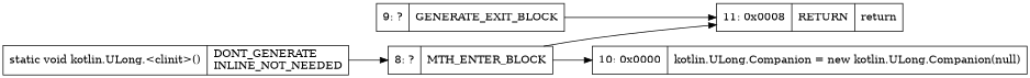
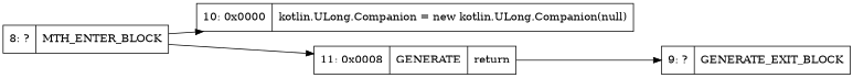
  digraph {
    rankdir=LR
    node [shape=record]
    n1 [label="{8\:\ ?|MTH_ENTER_BLOCK\l}"]
    n2 [label="{10\:\ 0x0000|kotlin.ULong.Companion = new kotlin.ULong.Companion(null)\l}"]
-   n3 [label="{11\:\ 0x0008|RETURN\l|return\l}"]
+   n3 [label="{11\:\ 0x0008|GENERATE\l|return\l}"]
    n4 [label="{9\:\ ?|GENERATE_EXIT_BLOCK\l}"]
-   n5 [label="{static void kotlin.ULong.\<clinit\>()  | DONT_GENERATE\lINLINE_NOT_NEEDED\l}"]
    n1 -> n2
    n1 -> n3
-   n4 -> n3
-   n5 -> n1
+   n3 -> n4
  }
